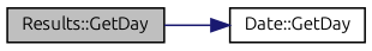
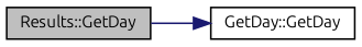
  digraph {
    rankdir=LR
    fontname=Ubuntu
    node [color=black fontname=Ubuntu fontsize=10 shape=record style=filled]
    n1 [fillcolor=grey75 fontcolor=black height=0.2 label="Results::GetDay" width=0.4]
-   n2 [fillcolor=white height=0.2 label="Date::GetDay" width=0.4]
+   n2 [fillcolor=white height=0.2 label="GetDay::GetDay" width=0.4]
    n1 -> n2 [color=midnightblue fontname=Ubuntu fontsize=10 labelfontname=Helvetica labelfontsize=10 style=solid]
  }
